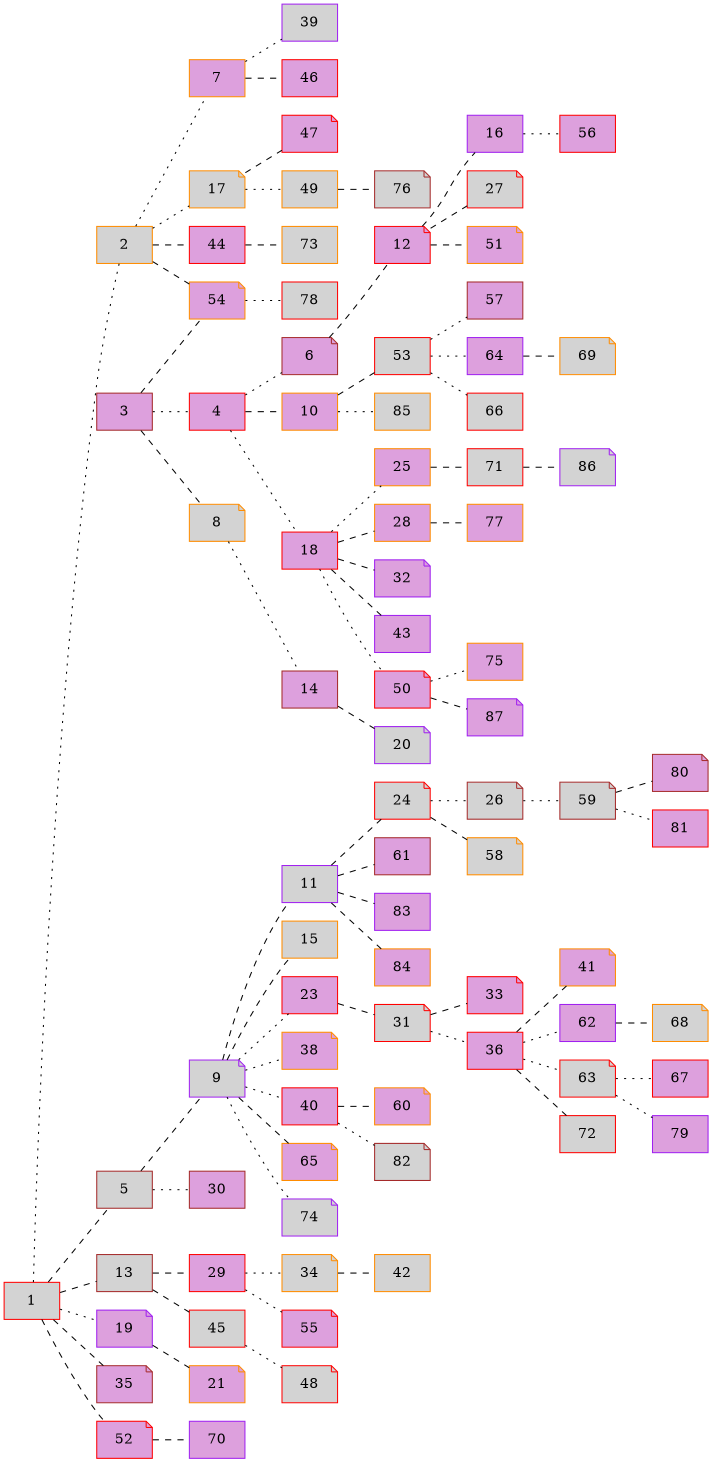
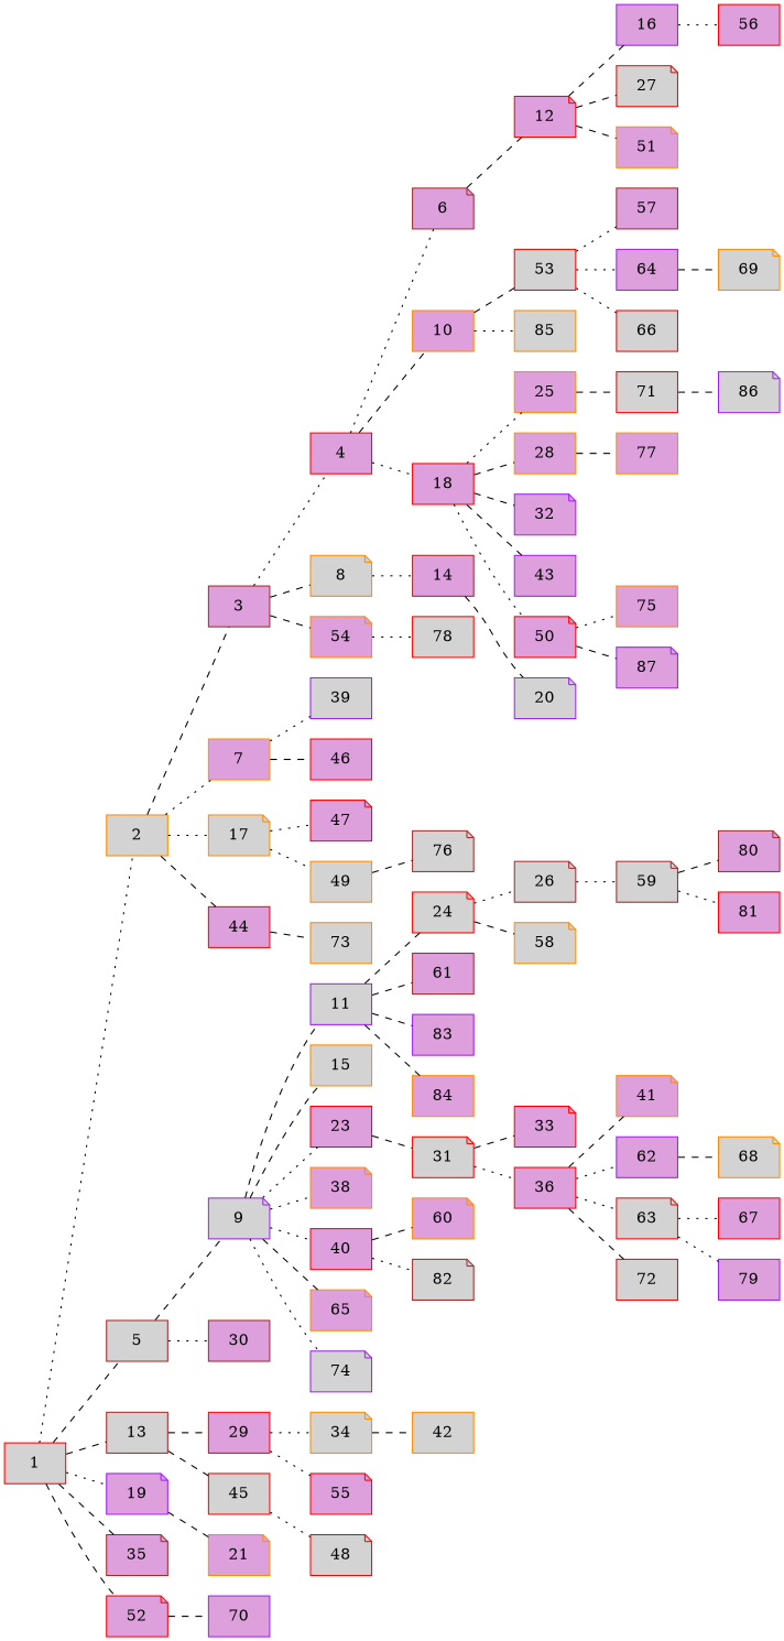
  graph {
    rankdir=LR
    node [color=red fillcolor=plum shape=box style=filled]
    edge [style=dashed]
    1 [fillcolor=lightgrey]
    2 [color=darkorange fillcolor=lightgrey]
    5 [color=brown fillcolor=lightgrey]
    13 [color=brown fillcolor=lightgrey]
    19 [color=purple shape=note]
    35 [color=brown shape=note]
    52 [shape=note]
    3 [color=brown]
    7 [color=darkorange]
    17 [color=darkorange fillcolor=lightgrey shape=note]
    44
    9 [color=purple fillcolor=lightgrey shape=note]
    30 [color=brown]
    29
    45 [fillcolor=lightgrey]
    21 [color=darkorange shape=note]
    70 [color=purple]
    4
    8 [color=darkorange fillcolor=lightgrey shape=note]
    54 [color=darkorange shape=note]
    39 [color=purple fillcolor=lightgrey]
    46
    47 [shape=note]
    49 [color=darkorange fillcolor=lightgrey]
    73 [color=darkorange fillcolor=lightgrey]
    6 [color=brown shape=note]
    10 [color=darkorange]
    18
    14 [color=brown]
    78 [fillcolor=lightgrey]
    12 [shape=note]
    53 [fillcolor=lightgrey]
    85 [color=darkorange fillcolor=lightgrey]
    25 [color=darkorange]
    28 [color=darkorange]
    32 [color=purple shape=note]
    43 [color=purple]
    50 [shape=note]
    11 [color=purple fillcolor=lightgrey]
    15 [color=darkorange fillcolor=lightgrey]
    23
    38 [color=darkorange shape=note]
    40
    65 [color=darkorange shape=note]
    74 [color=purple fillcolor=lightgrey shape=note]
    16 [color=purple]
    27 [fillcolor=lightgrey shape=note]
    51 [color=darkorange shape=note]
    20 [color=purple fillcolor=lightgrey shape=note]
    24 [fillcolor=lightgrey shape=note]
    61 [color=brown]
    83 [color=purple]
    84 [color=darkorange]
    31 [fillcolor=lightgrey shape=note]
    60 [color=darkorange shape=note]
    82 [color=brown fillcolor=lightgrey shape=note]
    57 [color=brown]
    64 [color=purple]
    66 [fillcolor=lightgrey]
    26 [color=brown fillcolor=lightgrey shape=note]
    58 [color=darkorange fillcolor=lightgrey shape=note]
    56
    34 [color=darkorange fillcolor=lightgrey shape=note]
    55 [shape=note]
    48 [fillcolor=lightgrey shape=note]
    76 [color=brown fillcolor=lightgrey shape=note]
    71 [fillcolor=lightgrey]
    77 [color=darkorange]
    75 [color=darkorange]
    87 [color=purple shape=note]
    33 [shape=note]
    36
    59 [color=brown fillcolor=lightgrey shape=note]
    86 [color=purple fillcolor=lightgrey shape=note]
    80 [color=brown shape=note]
    81
    42 [color=darkorange fillcolor=lightgrey]
    41 [color=darkorange shape=note]
    62 [color=purple]
    63 [fillcolor=lightgrey shape=note]
    72 [fillcolor=lightgrey]
    68 [color=darkorange fillcolor=lightgrey shape=note]
    67
    79 [color=purple]
    69 [color=darkorange fillcolor=lightgrey shape=note]
    1 -- 2 [style=dotted]
    1 -- 5
    1 -- 13
    1 -- 19 [style=dotted]
    1 -- 35
    1 -- 52
-   2 -- 54
+   2 -- 3
    2 -- 7 [style=dotted]
    2 -- 17 [style=dotted]
    2 -- 44
    5 -- 9
    5 -- 30 [style=dotted]
    13 -- 29
    13 -- 45
    19 -- 21
    52 -- 70
    3 -- 4 [style=dotted]
    3 -- 8
    3 -- 54
    7 -- 39 [style=dotted]
    7 -- 46
-   17 -- 47
+   17 -- 47 [style=dotted]
    17 -- 49 [style=dotted]
    44 -- 73
    9 -- 11
    9 -- 15
    9 -- 23 [style=dotted]
    9 -- 38 [style=dotted]
    9 -- 40 [style=dotted]
    9 -- 65
    9 -- 74 [style=dotted]
    29 -- 34 [style=dotted]
    29 -- 55 [style=dotted]
    45 -- 48 [style=dotted]
    4 -- 6 [style=dotted]
    4 -- 10
    4 -- 18 [style=dotted]
    8 -- 14 [style=dotted]
    54 -- 78 [style=dotted]
    49 -- 76
    6 -- 12
    10 -- 53
    10 -- 85 [style=dotted]
    18 -- 25 [style=dotted]
    18 -- 28
    18 -- 32
    18 -- 43
    18 -- 50 [style=dotted]
    14 -- 20
    12 -- 16
    12 -- 27
    12 -- 51
    53 -- 57 [style=dotted]
    53 -- 64 [style=dotted]
    53 -- 66 [style=dotted]
    25 -- 71
    28 -- 77
    50 -- 75 [style=dotted]
    50 -- 87
    11 -- 24
    11 -- 61
    11 -- 83
    11 -- 84
    23 -- 31
    40 -- 60
    40 -- 82 [style=dotted]
    16 -- 56 [style=dotted]
    24 -- 26 [style=dotted]
    24 -- 58
    31 -- 33
    31 -- 36 [style=dotted]
    64 -- 69
    26 -- 59 [style=dotted]
    34 -- 42
    71 -- 86
    36 -- 41
    36 -- 62 [style=dotted]
    36 -- 63 [style=dotted]
    36 -- 72
    59 -- 80
    59 -- 81 [style=dotted]
    62 -- 68
    63 -- 67 [style=dotted]
    63 -- 79 [style=dotted]
  }
